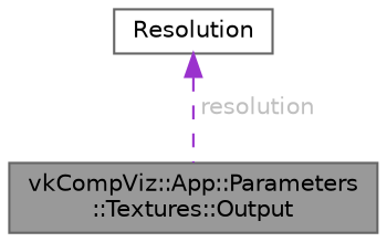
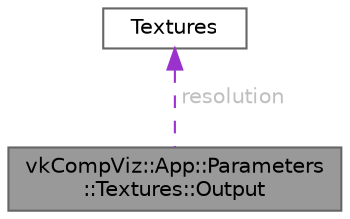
  digraph {
    node [color=gray40 fontname=Helvetica fontsize=10 shape=box style=filled]
    n1 [fillcolor=grey60 fontcolor=black height=0.2 label="vkCompViz::App::Parameters\l::Textures::Output" width=0.4]
-   n2 [fillcolor=white height=0.2 label=Resolution width=0.4]
+   n2 [fillcolor=white height=0.2 label=Textures width=0.4]
    n2 -> n1 [color=darkorchid3 dir=back fontcolor=grey fontname=Helvetica fontsize=10 label=" resolution" labelfontname=Helvetica labelfontsize=10 style=dashed]
  }
